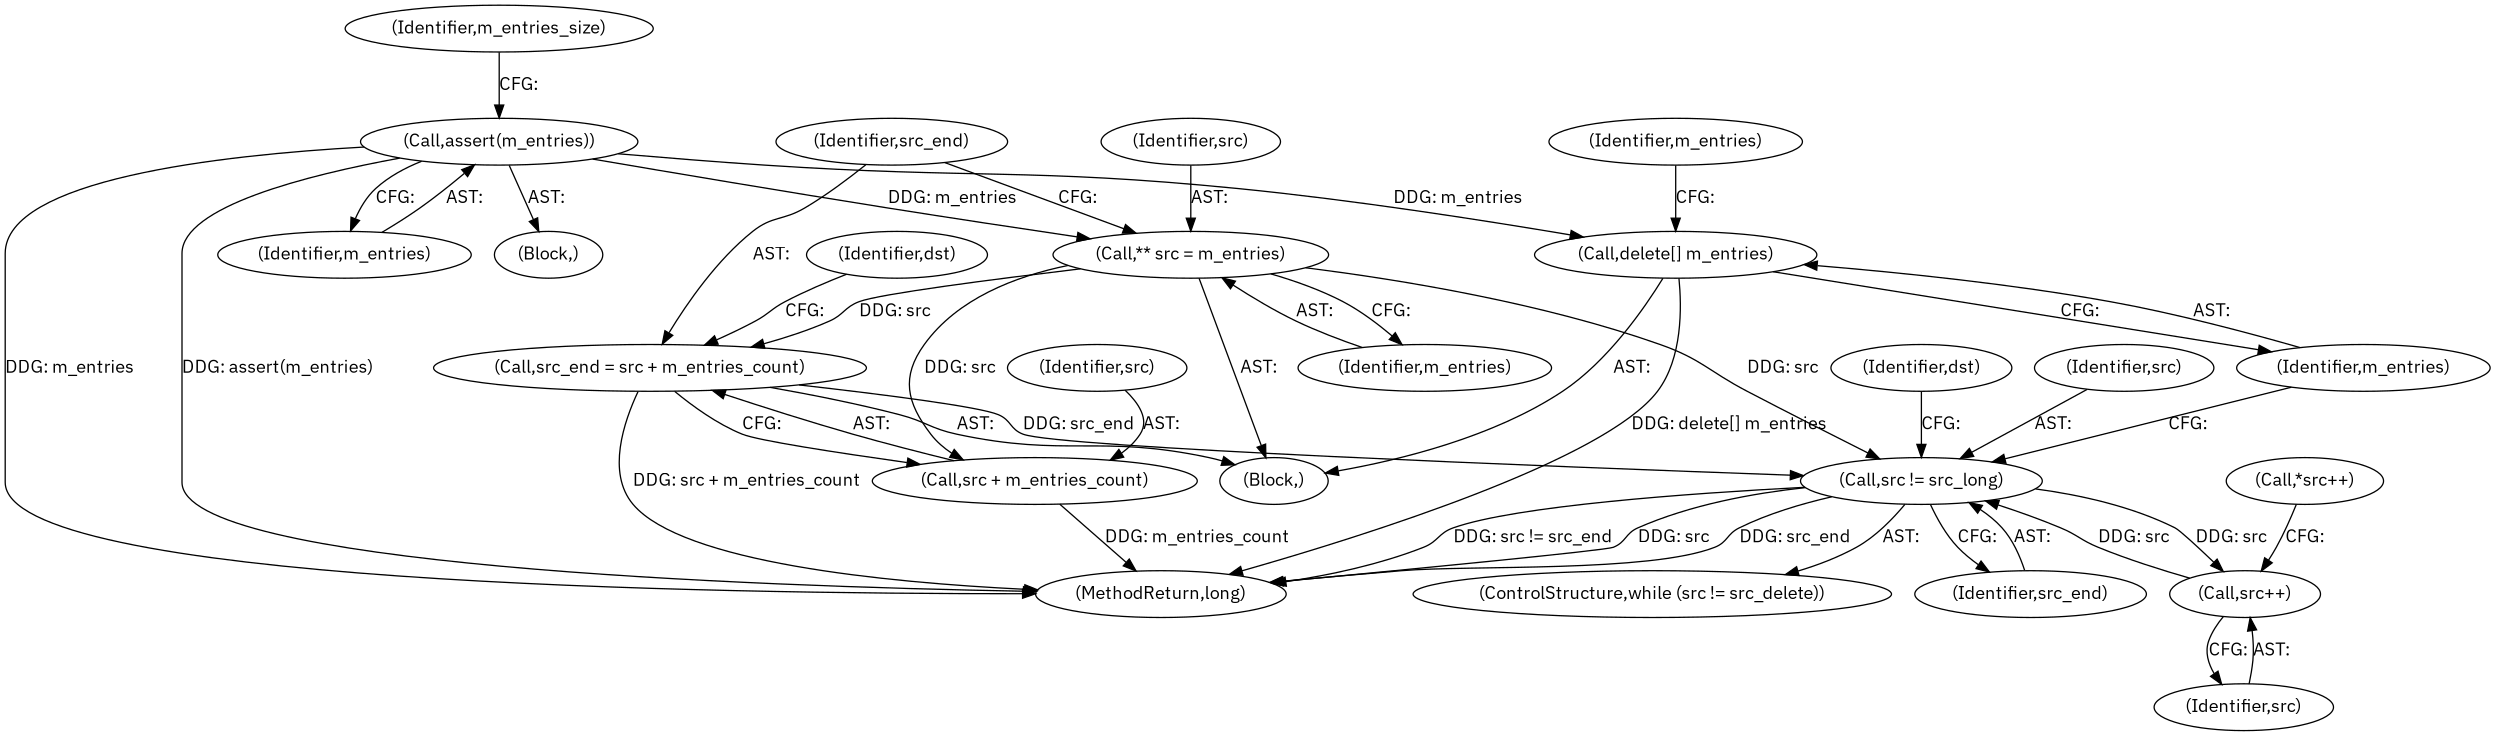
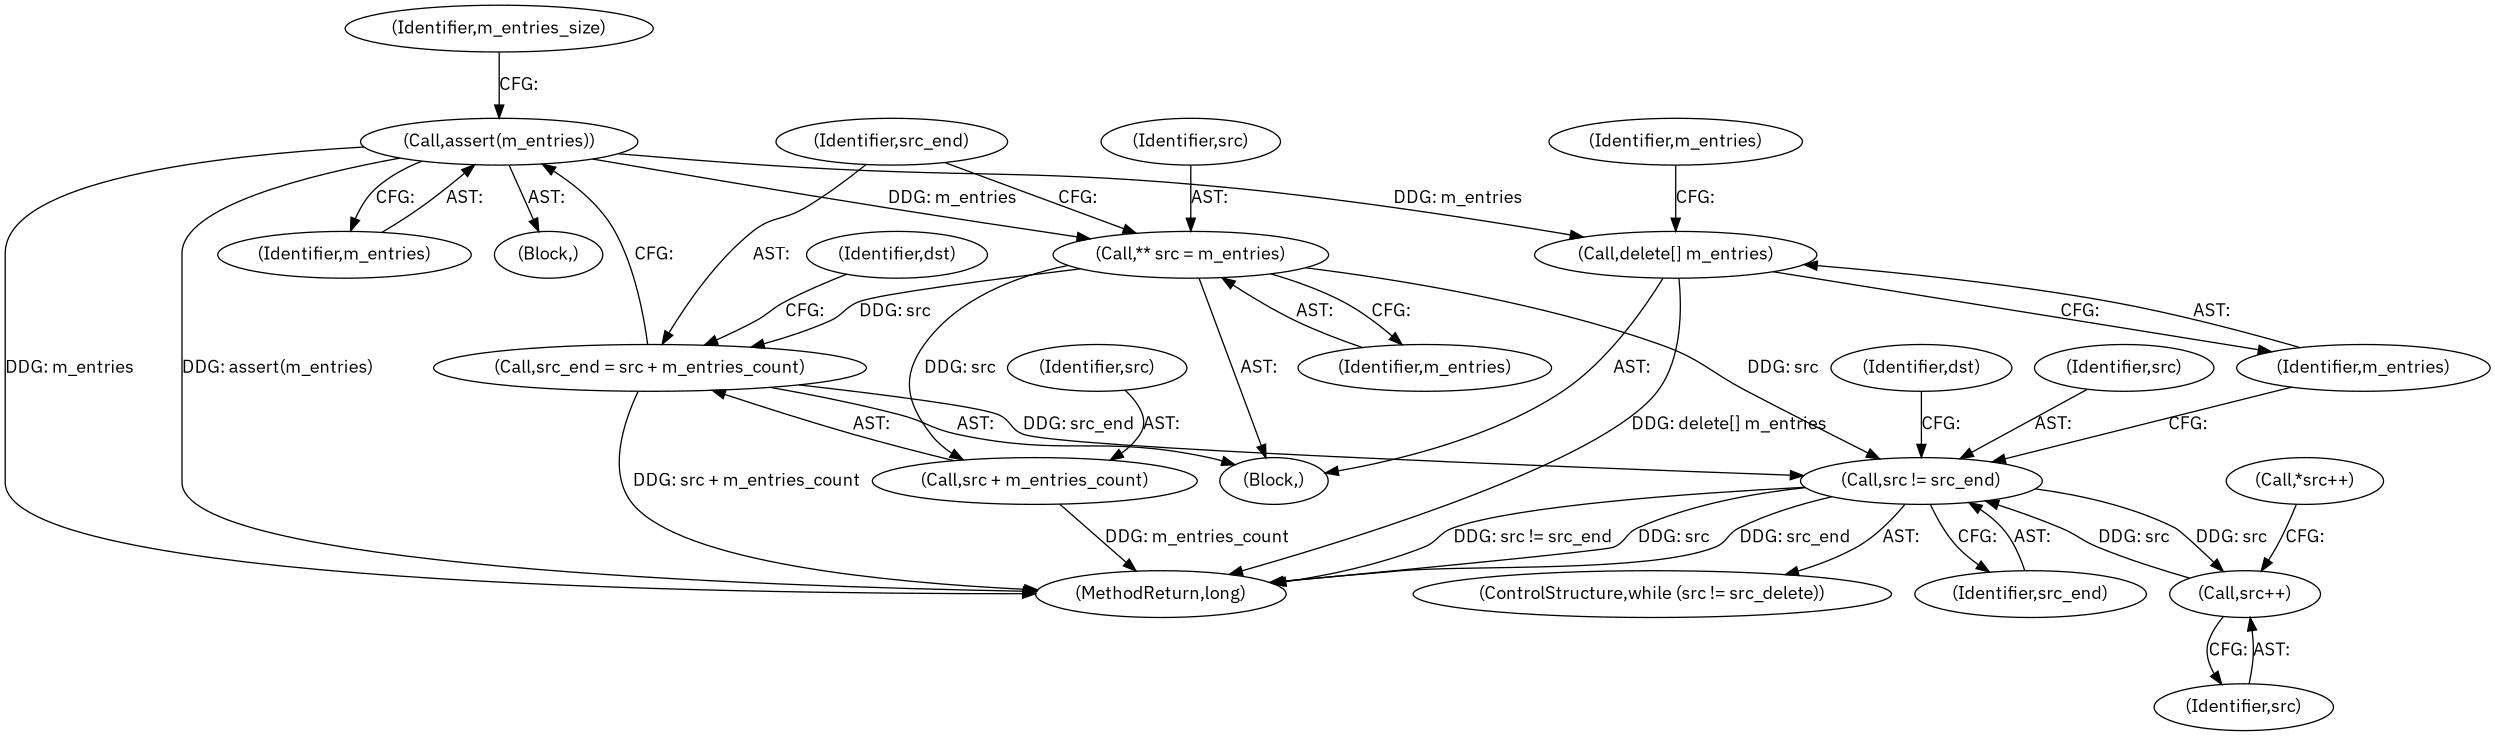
  digraph {
    fontname="IBM Plex Sans"
    node [fontname="IBM Plex Sans"]
    edge [fontname="IBM Plex Sans"]
    n1 [label="(Call,assert(m_entries))"]
    n2 [label="(Call,** src = m_entries)"]
    n3 [label="(Call,delete[] m_entries)"]
    n4 [label="(MethodReturn,long)"]
    n5 [label="(Identifier,m_entries)"]
    n6 [label="(Block,)"]
    n7 [label="(Call,src_end = src + m_entries_count)"]
-   n8 [label="(Call,src != src_long)"]
+   n8 [label="(Call,src != src_end)"]
    n9 [label="(Call,src + m_entries_count)"]
    n10 [label="(Identifier,m_entries)"]
    n11 [label="(Block,)"]
    n12 [label="(Identifier,m_entries)"]
    n13 [label="(Call,src++)"]
    n14 [label="(ControlStructure,while (src != src_delete))"]
    n15 [label="(Identifier,src_end)"]
    n16 [label="(Identifier,src)"]
    n17 [label="(Call,*src++)"]
    n18 [label="(Identifier,src)"]
    n19 [label="(Identifier,dst)"]
    n20 [label="(Identifier,src)"]
    n21 [label="(Identifier,src_end)"]
    n22 [label="(Identifier,m_entries_size)"]
    n23 [label="(Identifier,m_entries)"]
    n24 [label="(Identifier,src)"]
    n25 [label="(Identifier,dst)"]
    n1 -> n2 [label="DDG: m_entries"]
    n1 -> n3 [label="DDG: m_entries"]
    n1 -> n4 [label="DDG: m_entries"]
    n1 -> n4 [label="DDG: assert(m_entries)"]
    n1 -> n5 [label="CFG: "]
    n1 -> n6 [label="AST: "]
    n2 -> n7 [label="DDG: src"]
    n2 -> n8 [label="DDG: src"]
    n2 -> n9 [label="DDG: src"]
    n2 -> n10 [label="CFG: "]
    n2 -> n11 [label="AST: "]
    n3 -> n4 [label="DDG: delete[] m_entries"]
    n3 -> n11 [label="AST: "]
    n3 -> n12 [label="CFG: "]
    n5 -> n1 [label="AST: "]
    n7 -> n4 [label="DDG: src + m_entries_count"]
    n7 -> n8 [label="DDG: src_end"]
-   n7 -> n9 [label="CFG: "]
+   n7 -> n1 [label="CFG: "]
    n7 -> n11 [label="AST: "]
    n8 -> n4 [label="DDG: src_end"]
    n8 -> n4 [label="DDG: src != src_end"]
    n8 -> n4 [label="DDG: src"]
    n8 -> n13 [label="DDG: src"]
    n8 -> n14 [label="AST: "]
    n8 -> n15 [label="CFG: "]
    n9 -> n4 [label="DDG: m_entries_count"]
    n9 -> n7 [label="AST: "]
    n10 -> n2 [label="AST: "]
    n12 -> n3 [label="AST: "]
    n12 -> n8 [label="CFG: "]
    n13 -> n8 [label="DDG: src"]
    n13 -> n16 [label="CFG: "]
    n15 -> n8 [label="AST: "]
    n16 -> n13 [label="AST: "]
    n17 -> n13 [label="CFG: "]
    n18 -> n2 [label="AST: "]
    n19 -> n8 [label="CFG: "]
    n20 -> n9 [label="AST: "]
    n21 -> n2 [label="CFG: "]
    n21 -> n7 [label="AST: "]
    n22 -> n1 [label="CFG: "]
    n23 -> n3 [label="CFG: "]
    n24 -> n8 [label="AST: "]
    n25 -> n7 [label="CFG: "]
  }
